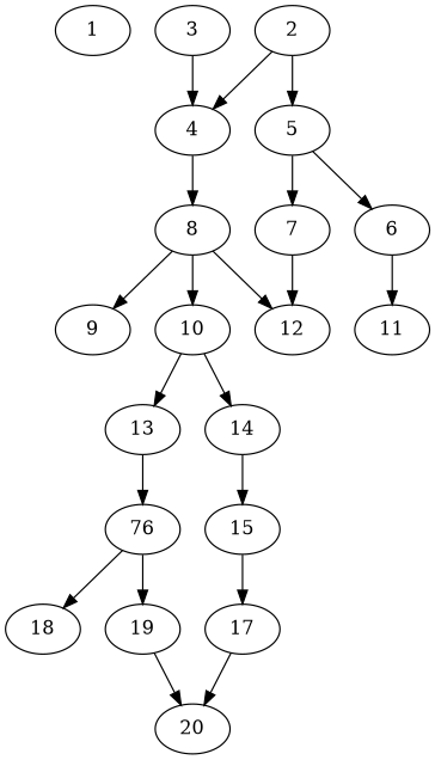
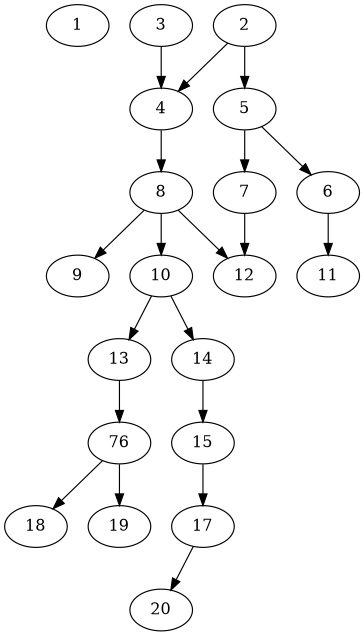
  digraph {
    node [alpha=0.12]
    1 [expect_size=50562048]
    2 [expect_size=28485632]
    4 [alpha=0.08 expect_size=25735168]
    5 [alpha=0.01 expect_size=29395968]
    8 [alpha=0.16 expect_size=13586432]
    6 [alpha=0.08 expect_size=49526784]
    7 [alpha=0.09 expect_size=24407040]
    12 [alpha=0.14 expect_size=22494208]
    9 [alpha=0.06 expect_size=22266880]
    10 [alpha=0.16 expect_size=25613312]
    11 [alpha=0.04 expect_size=41372672]
    3 [alpha=0.02 expect_size=35855360]
    13 [alpha=0.09 expect_size=50919424]
    14 [alpha=0.13 expect_size=7974912]
    n15 [alpha=0.14 expect_size=29921280 label=76]
    15 [alpha=0.19 expect_size=26409984]
    18 [alpha=0.10 expect_size=24871936]
    19 [alpha=0.01 expect_size=14517248]
    17 [alpha=0.05 expect_size=49825792]
    20 [alpha=0.17 expect_size=29726720]
    2 -> 4
    2 -> 5
    4 -> 8
    5 -> 6
    5 -> 7
    8 -> 12
    8 -> 9
    8 -> 10
    6 -> 11
    7 -> 12
    10 -> 13
    10 -> 14
    3 -> 4
    13 -> n15
    14 -> 15
    n15 -> 18
    n15 -> 19
    15 -> 17
-   19 -> 20
    17 -> 20
  }
